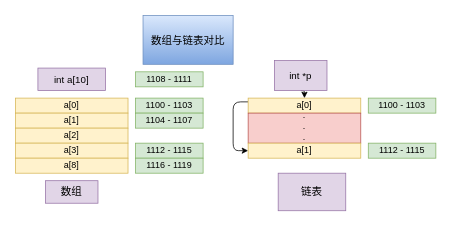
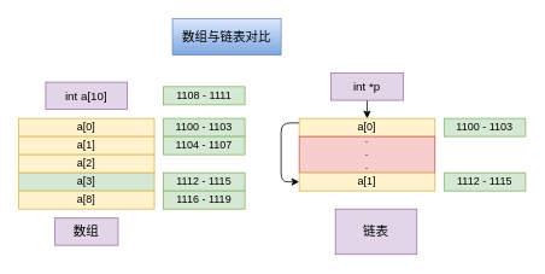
  <mxCell id="0" />
  <mxCell id="1" parent="0" />
  <mxCell id="2" value="a[0]" style="whiteSpace=wrap;html=1;fillColor=#fff2cc;strokeColor=#d6b656;" parent="1" vertex="1"><mxGeometry x="20" y="130" width="150" height="20" as="geometry" /></mxCell>
  <mxCell id="3" value="a[1]" style="whiteSpace=wrap;html=1;fillColor=#fff2cc;strokeColor=#d6b656;" parent="1" vertex="1"><mxGeometry x="20" y="150" width="150" height="20" as="geometry" /></mxCell>
  <mxCell id="4" value="a[2]" style="whiteSpace=wrap;html=1;fillColor=#fff2cc;strokeColor=#d6b656;" parent="1" vertex="1"><mxGeometry x="20" y="170" width="150" height="20" as="geometry" /></mxCell>
  <mxCell id="5" value="1100 - 1103" style="text;html=1;strokeColor=#82b366;fillColor=#d5e8d4;align=center;verticalAlign=middle;whiteSpace=wrap;" parent="1" vertex="1"><mxGeometry x="180" y="130" width="90" height="20" as="geometry" /></mxCell>
  <mxCell id="6" value="1104 - 1107" style="text;html=1;strokeColor=#82b366;fillColor=#d5e8d4;align=center;verticalAlign=middle;whiteSpace=wrap;" parent="1" vertex="1"><mxGeometry x="180" y="150" width="90" height="20" as="geometry" /></mxCell>
  <mxCell id="7" value="1108 - 1111" style="text;html=1;strokeColor=#82b366;fillColor=#d5e8d4;align=center;verticalAlign=middle;whiteSpace=wrap;" parent="1" vertex="1"><mxGeometry x="180" y="95" width="90" height="20" as="geometry" /></mxCell>
  <mxCell id="8" value="int a[10]" style="text;html=1;strokeColor=#9673a6;fillColor=#e1d5e7;align=center;verticalAlign=middle;whiteSpace=wrap;fontSize=13;" parent="1" vertex="1"><mxGeometry x="50" y="90" width="90" height="30" as="geometry" /></mxCell>
- <mxCell id="9" value="a[3]" style="whiteSpace=wrap;html=1;fillColor=#fff2cc;strokeColor=#d6b656;" parent="1" vertex="1"><mxGeometry x="20" y="190" width="150" height="20" as="geometry" /></mxCell>
+ <mxCell id="9" value="a[3]" style="whiteSpace=wrap;html=1;fillColor=#d5e8d4;strokeColor=#d6b656;" parent="1" vertex="1"><mxGeometry x="20" y="190" width="150" height="20" as="geometry" /></mxCell>
  <mxCell id="10" value="1112 - 1115" style="text;html=1;strokeColor=#82b366;fillColor=#d5e8d4;align=center;verticalAlign=middle;whiteSpace=wrap;" parent="1" vertex="1"><mxGeometry x="180" y="190" width="90" height="20" as="geometry" /></mxCell>
  <mxCell id="11" value="a[8]" style="whiteSpace=wrap;html=1;fillColor=#fff2cc;strokeColor=#d6b656;" parent="1" vertex="1"><mxGeometry x="20" y="210" width="150" height="20" as="geometry" /></mxCell>
  <mxCell id="12" value="1116 - 1119" style="text;html=1;strokeColor=#82b366;fillColor=#d5e8d4;align=center;verticalAlign=middle;whiteSpace=wrap;" parent="1" vertex="1"><mxGeometry x="180" y="210" width="90" height="20" as="geometry" /></mxCell>
  <mxCell id="13" style="edgeStyle=orthogonalEdgeStyle;orthogonalLoop=1;jettySize=auto;html=1;exitX=0;exitY=0.25;exitDx=0;exitDy=0;entryX=0;entryY=0.5;entryDx=0;entryDy=0;" parent="1" source="14" target="17" edge="1"><mxGeometry relative="1" as="geometry" /></mxCell>
  <mxCell id="14" value="a[0]" style="whiteSpace=wrap;html=1;fillColor=#fff2cc;strokeColor=#d6b656;" parent="1" vertex="1"><mxGeometry x="330" y="130" width="150" height="20" as="geometry" /></mxCell>
  <mxCell id="15" value="1100 - 1103" style="text;html=1;strokeColor=#82b366;fillColor=#d5e8d4;align=center;verticalAlign=middle;whiteSpace=wrap;" parent="1" vertex="1"><mxGeometry x="490" y="130" width="90" height="20" as="geometry" /></mxCell>
  <mxCell id="16" value="·&lt;br&gt;·&lt;br&gt;·" style="whiteSpace=wrap;html=1;fillColor=#f8cecc;strokeColor=#b85450;" parent="1" vertex="1"><mxGeometry x="330" y="150" width="150" height="40" as="geometry" /></mxCell>
  <mxCell id="17" value="a[1]" style="whiteSpace=wrap;html=1;fillColor=#fff2cc;strokeColor=#d6b656;" parent="1" vertex="1"><mxGeometry x="330" y="190" width="150" height="20" as="geometry" /></mxCell>
  <mxCell id="18" value="1112 - 1115" style="text;html=1;strokeColor=#82b366;fillColor=#d5e8d4;align=center;verticalAlign=middle;whiteSpace=wrap;" parent="1" vertex="1"><mxGeometry x="490" y="190" width="90" height="20" as="geometry" /></mxCell>
  <mxCell id="19" style="edgeStyle=orthogonalEdgeStyle;orthogonalLoop=1;jettySize=auto;html=1;exitX=0.5;exitY=1;exitDx=0;exitDy=0;entryX=0.5;entryY=0;entryDx=0;entryDy=0;" parent="1" source="20" target="14" edge="1"><mxGeometry relative="1" as="geometry" /></mxCell>
- <mxCell id="20" value="int *p" style="text;html=1;strokeColor=#9673a6;fillColor=#e1d5e7;align=center;verticalAlign=middle;whiteSpace=wrap;fontSize=13;" parent="1" vertex="1"><mxGeometry x="365" y="80" width="70" height="40" as="geometry" /></mxCell>
+ <mxCell id="20" value="int *p" style="text;html=1;strokeColor=#9673a6;fillColor=#e1d5e7;align=center;verticalAlign=middle;whiteSpace=wrap;fontSize=13;" parent="1" vertex="1"><mxGeometry x="365" y="80" width="80" height="30" as="geometry" /></mxCell>
  <mxCell id="21" value="数组" style="text;html=1;strokeColor=#9673a6;fillColor=#e1d5e7;align=center;verticalAlign=middle;whiteSpace=wrap;fontSize=14;labelBackgroundColor=none;" parent="1" vertex="1"><mxGeometry x="60" y="240" width="70" height="30" as="geometry" /></mxCell>
  <mxCell id="22" value="链表" style="text;html=1;align=center;verticalAlign=middle;whiteSpace=wrap;fontSize=14;labelBackgroundColor=none;fillColor=#e1d5e7;strokeColor=#9673a6;" parent="1" vertex="1"><mxGeometry x="370" y="230" width="90" height="50" as="geometry" /></mxCell>
- <mxCell id="23" value="数组与链表对比" style="rounded=0;whiteSpace=wrap;html=1;fontSize=14;fillColor=#dae8fc;strokeColor=#6c8ebf;gradientColor=#7ea6e0;" vertex="1" parent="1"><mxGeometry x="190" y="20" width="120" height="65" as="geometry" /></mxCell>
+ <mxCell id="23" value="数组与链表对比" style="rounded=0;whiteSpace=wrap;html=1;fontSize=14;fillColor=#dae8fc;strokeColor=#6c8ebf;gradientColor=#7ea6e0;" vertex="1" parent="1"><mxGeometry x="190" y="20" width="120" height="40" as="geometry" /></mxCell>
